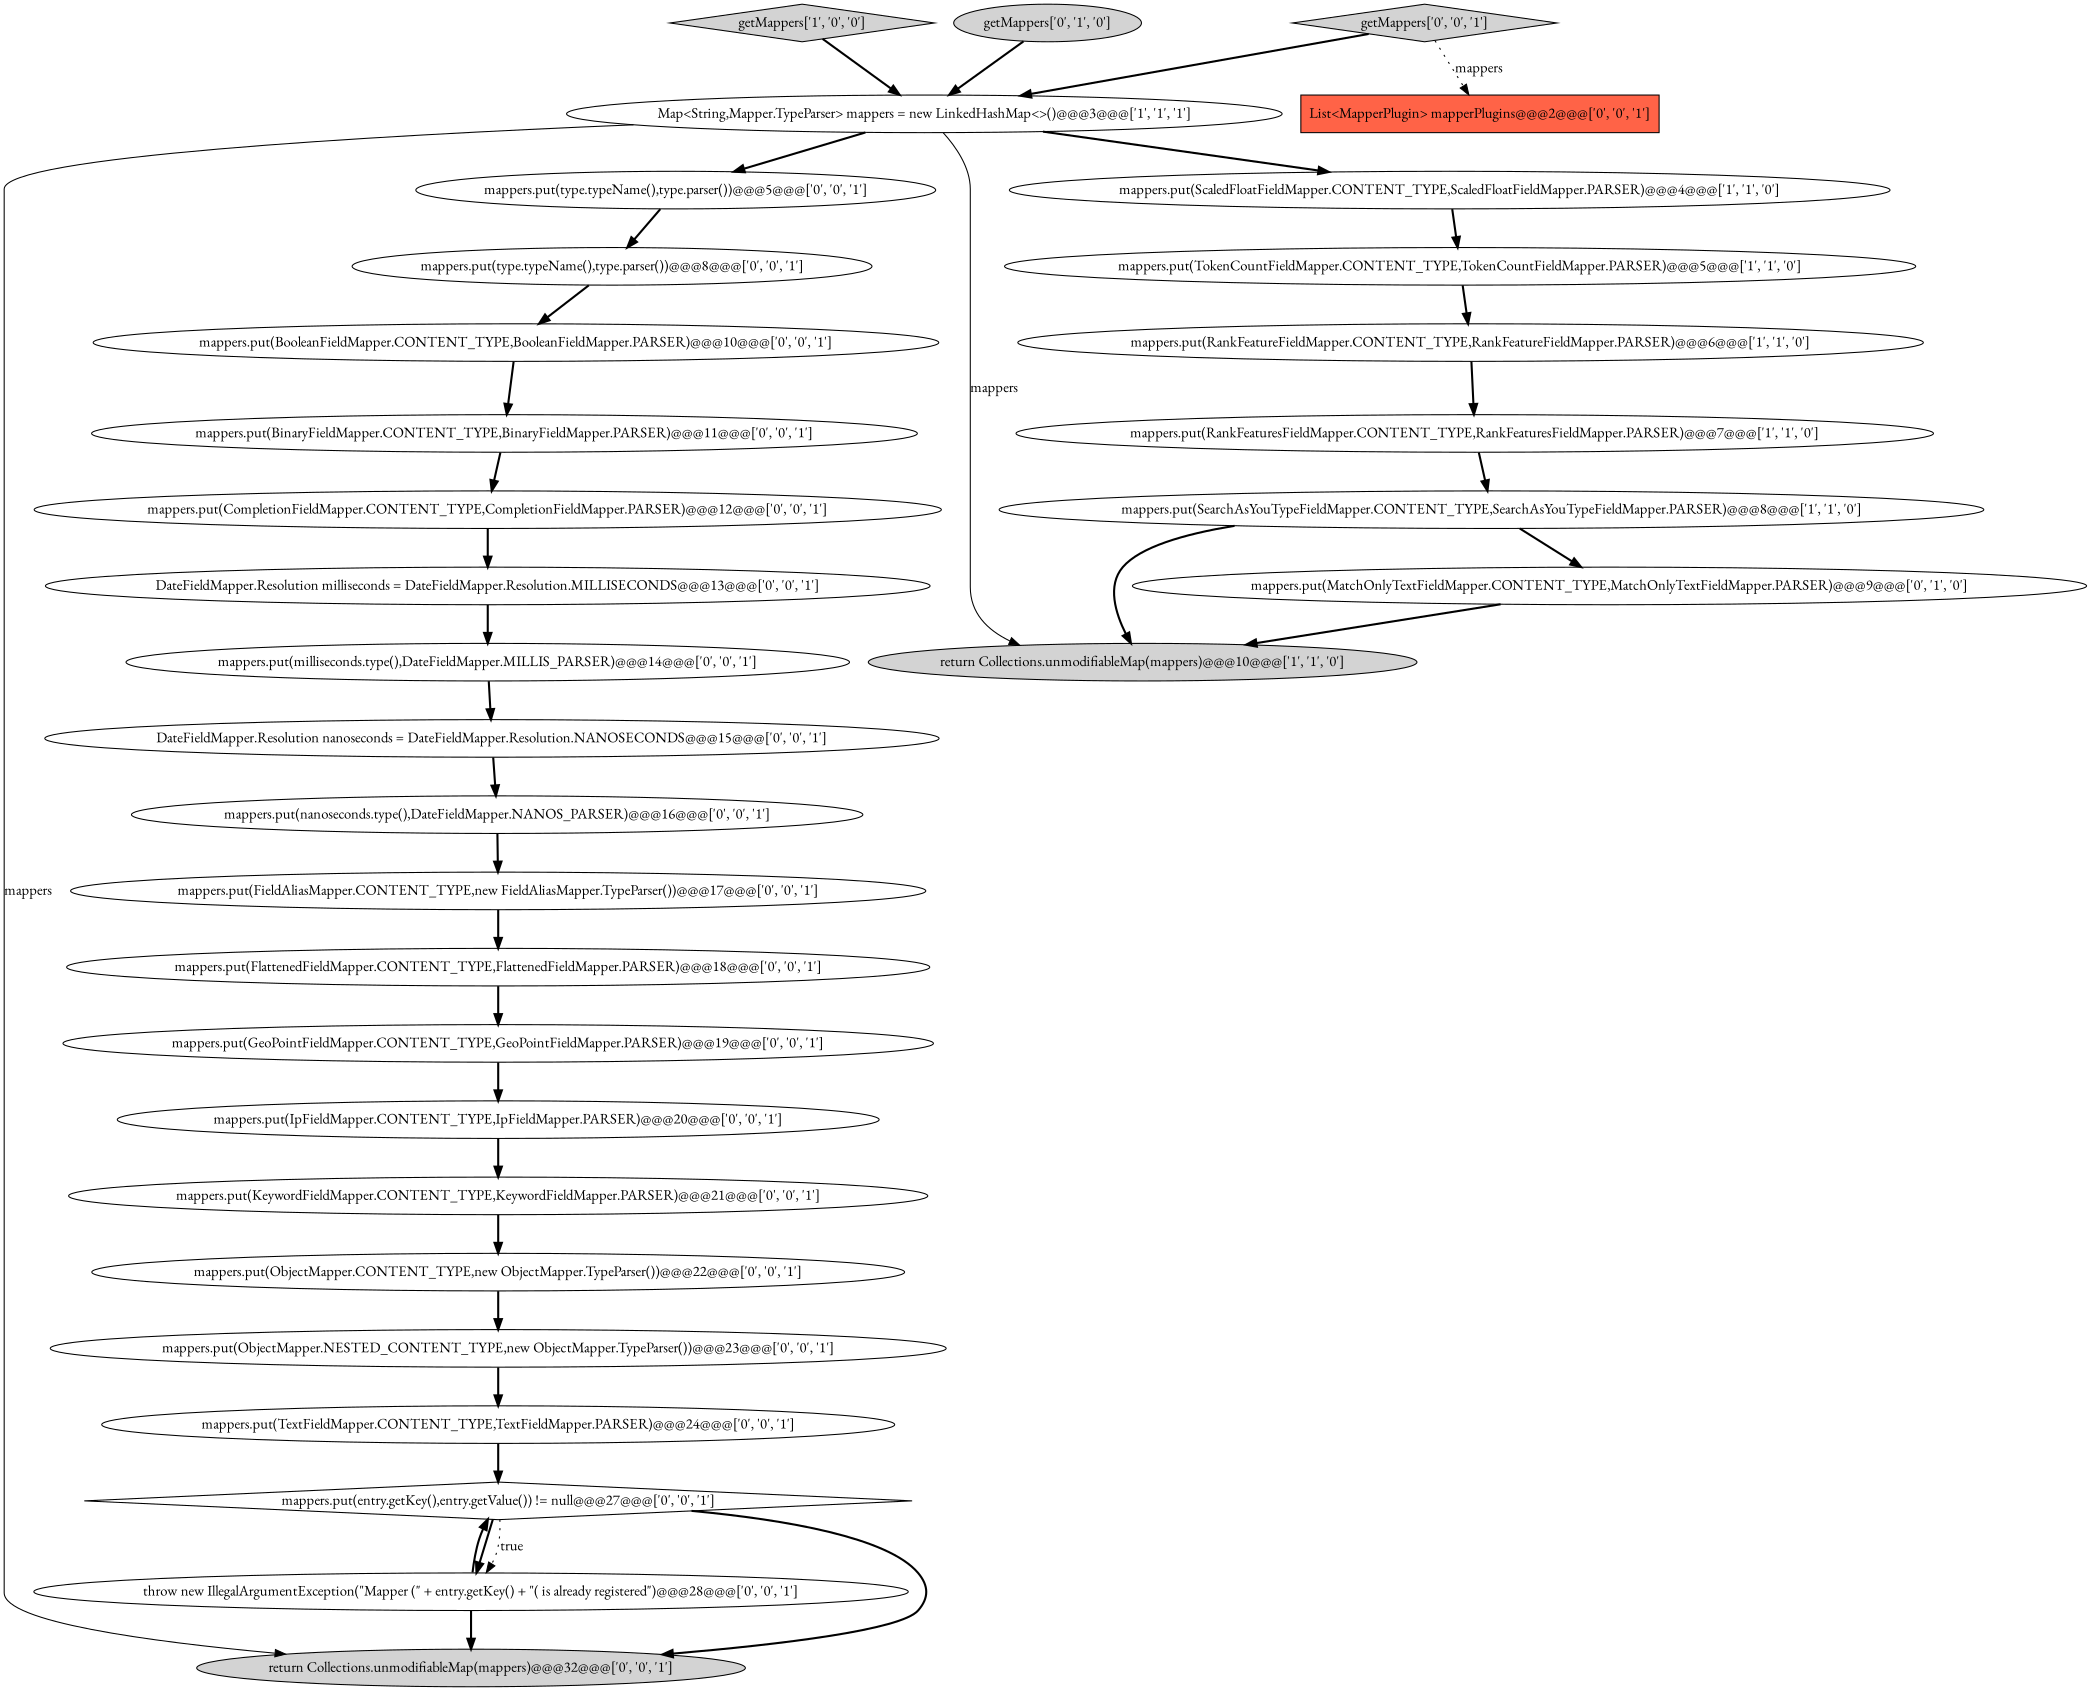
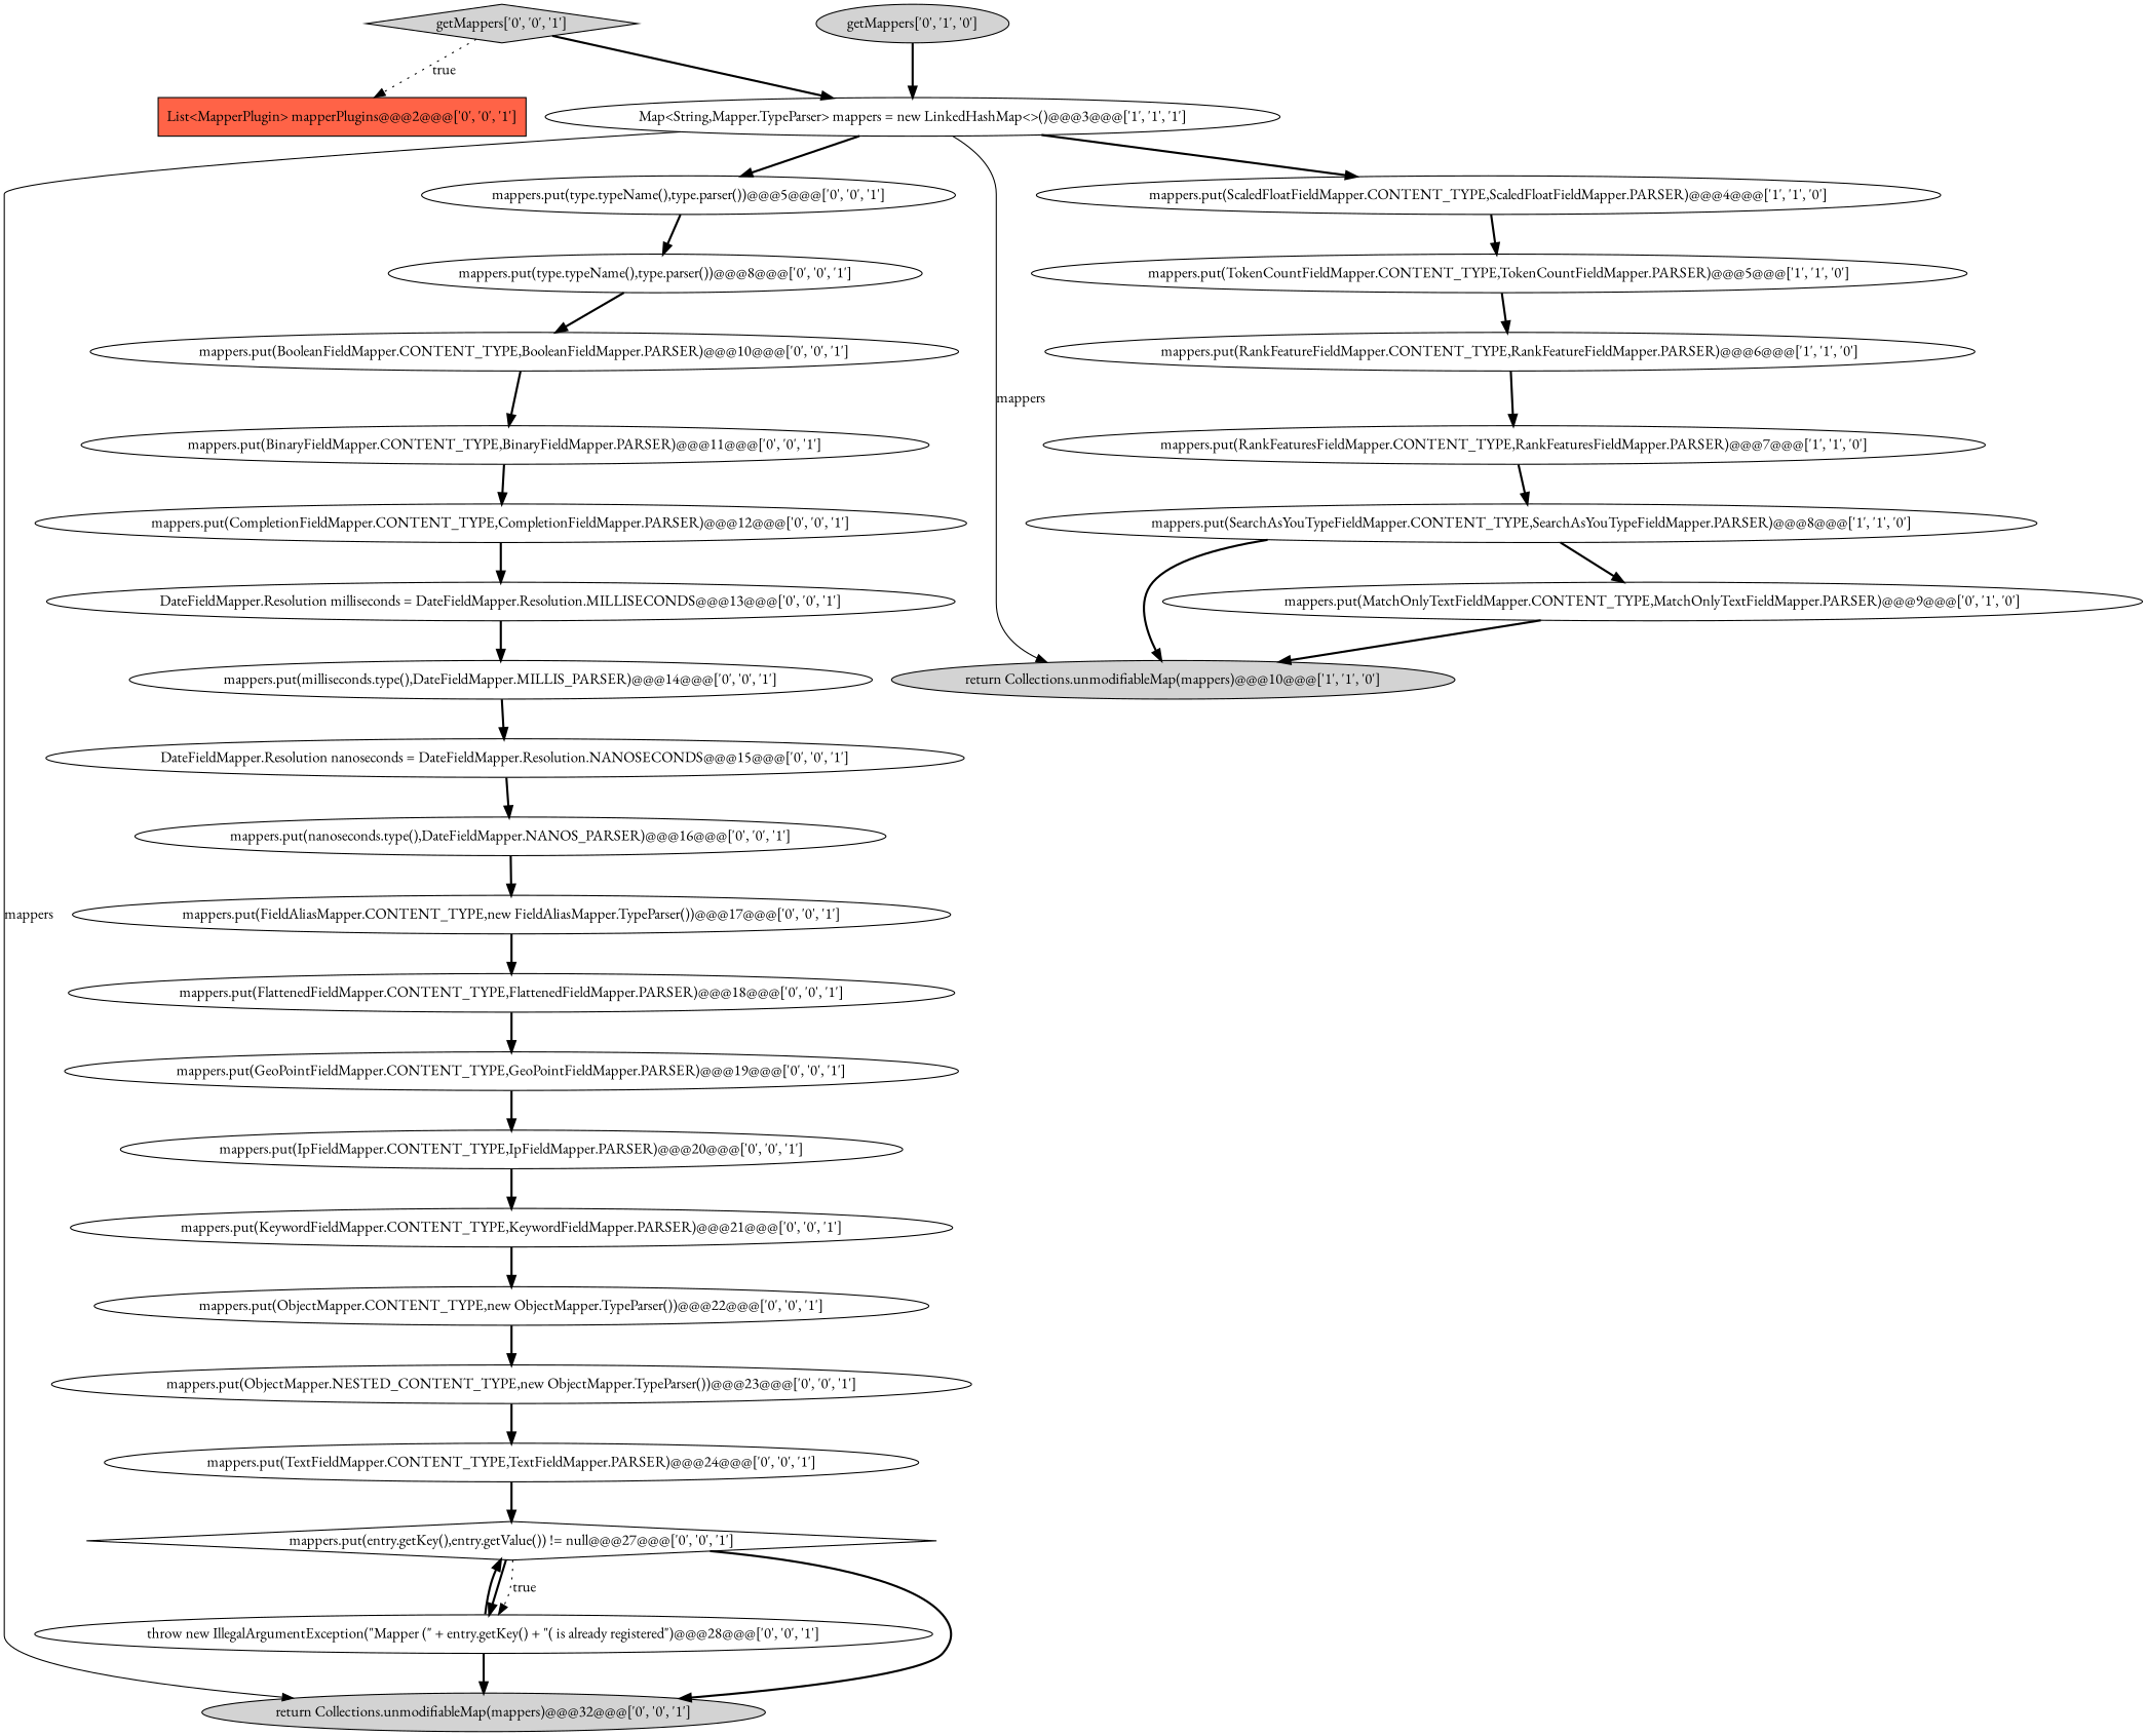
  digraph {
    fontname="EB Garamond"
    node [fillcolor=white fontname="EB Garamond" shape=ellipse style=filled]
    edge [fontname="EB Garamond" style=bold]
    n1 [label="mappers.put(entry.getKey(),entry.getValue()) != null@@@27@@@['0', '0', '1']" shape=diamond]
    n2 [fillcolor=lightgray label="return Collections.unmodifiableMap(mappers)@@@32@@@['0', '0', '1']"]
    n3 [label="throw new IllegalArgumentException(\"Mapper (\" + entry.getKey() + \"( is already registered\")@@@28@@@['0', '0', '1']"]
-   n4 [fillcolor=lightgray label="getMappers['1', '0', '0']" shape=diamond]
    n5 [label="Map<String,Mapper.TypeParser> mappers = new LinkedHashMap<>()@@@3@@@['1', '1', '1']"]
    n6 [fillcolor=lightgray label="return Collections.unmodifiableMap(mappers)@@@10@@@['1', '1', '0']"]
    n7 [label="mappers.put(type.typeName(),type.parser())@@@5@@@['0', '0', '1']"]
    n8 [label="mappers.put(ScaledFloatFieldMapper.CONTENT_TYPE,ScaledFloatFieldMapper.PARSER)@@@4@@@['1', '1', '0']"]
    n9 [label="mappers.put(type.typeName(),type.parser())@@@8@@@['0', '0', '1']"]
    n10 [label="mappers.put(TokenCountFieldMapper.CONTENT_TYPE,TokenCountFieldMapper.PARSER)@@@5@@@['1', '1', '0']"]
    n11 [label="mappers.put(SearchAsYouTypeFieldMapper.CONTENT_TYPE,SearchAsYouTypeFieldMapper.PARSER)@@@8@@@['1', '1', '0']"]
    n12 [label="mappers.put(MatchOnlyTextFieldMapper.CONTENT_TYPE,MatchOnlyTextFieldMapper.PARSER)@@@9@@@['0', '1', '0']"]
    n13 [label="mappers.put(RankFeatureFieldMapper.CONTENT_TYPE,RankFeatureFieldMapper.PARSER)@@@6@@@['1', '1', '0']"]
    n14 [label="mappers.put(RankFeaturesFieldMapper.CONTENT_TYPE,RankFeaturesFieldMapper.PARSER)@@@7@@@['1', '1', '0']"]
    n15 [label="DateFieldMapper.Resolution milliseconds = DateFieldMapper.Resolution.MILLISECONDS@@@13@@@['0', '0', '1']"]
    n16 [label="mappers.put(milliseconds.type(),DateFieldMapper.MILLIS_PARSER)@@@14@@@['0', '0', '1']"]
    n17 [label="DateFieldMapper.Resolution nanoseconds = DateFieldMapper.Resolution.NANOSECONDS@@@15@@@['0', '0', '1']"]
    n18 [label="mappers.put(BinaryFieldMapper.CONTENT_TYPE,BinaryFieldMapper.PARSER)@@@11@@@['0', '0', '1']"]
    n19 [label="mappers.put(CompletionFieldMapper.CONTENT_TYPE,CompletionFieldMapper.PARSER)@@@12@@@['0', '0', '1']"]
    n20 [label="mappers.put(ObjectMapper.NESTED_CONTENT_TYPE,new ObjectMapper.TypeParser())@@@23@@@['0', '0', '1']"]
    n21 [label="mappers.put(TextFieldMapper.CONTENT_TYPE,TextFieldMapper.PARSER)@@@24@@@['0', '0', '1']"]
    n22 [label="mappers.put(IpFieldMapper.CONTENT_TYPE,IpFieldMapper.PARSER)@@@20@@@['0', '0', '1']"]
    n23 [label="mappers.put(KeywordFieldMapper.CONTENT_TYPE,KeywordFieldMapper.PARSER)@@@21@@@['0', '0', '1']"]
    n24 [label="mappers.put(ObjectMapper.CONTENT_TYPE,new ObjectMapper.TypeParser())@@@22@@@['0', '0', '1']"]
    n25 [label="mappers.put(FlattenedFieldMapper.CONTENT_TYPE,FlattenedFieldMapper.PARSER)@@@18@@@['0', '0', '1']"]
    n26 [label="mappers.put(GeoPointFieldMapper.CONTENT_TYPE,GeoPointFieldMapper.PARSER)@@@19@@@['0', '0', '1']"]
    n27 [label="mappers.put(nanoseconds.type(),DateFieldMapper.NANOS_PARSER)@@@16@@@['0', '0', '1']"]
    n28 [label="mappers.put(FieldAliasMapper.CONTENT_TYPE,new FieldAliasMapper.TypeParser())@@@17@@@['0', '0', '1']"]
    n29 [fillcolor=lightgray label="getMappers['0', '0', '1']" shape=diamond]
    n30 [fillcolor=tomato label="List<MapperPlugin> mapperPlugins@@@2@@@['0', '0', '1']" shape=box]
    n31 [label="mappers.put(BooleanFieldMapper.CONTENT_TYPE,BooleanFieldMapper.PARSER)@@@10@@@['0', '0', '1']"]
    n32 [fillcolor=lightgray label="getMappers['0', '1', '0']"]
    n1 -> n2
    n1 -> n3
    n1 -> n3 [label=true style=dotted]
    n3 -> n1
    n3 -> n2
-   n4 -> n5
    n5 -> n2 [label=mappers style=solid]
    n5 -> n6 [label=mappers style=solid]
    n5 -> n7
    n5 -> n8
    n7 -> n9
    n8 -> n10
    n9 -> n31
    n10 -> n13
    n11 -> n6
    n11 -> n12
    n12 -> n6
    n13 -> n14
    n14 -> n11
    n15 -> n16
    n16 -> n17
    n17 -> n27
    n18 -> n19
    n19 -> n15
    n20 -> n21
    n21 -> n1
    n22 -> n23
    n23 -> n24
    n24 -> n20
    n25 -> n26
    n26 -> n22
    n27 -> n28
    n28 -> n25
    n29 -> n5
-   n29 -> n30 [label=mappers style=dotted]
+   n29 -> n30 [label=true style=dotted]
    n31 -> n18
    n32 -> n5
  }
